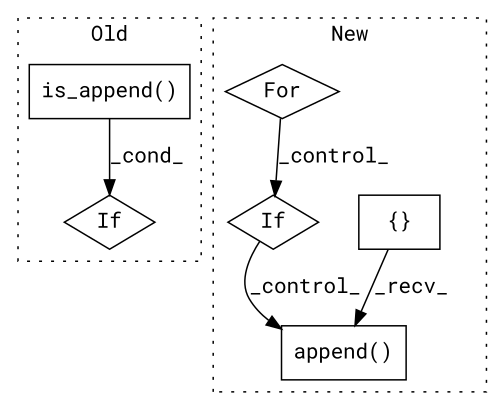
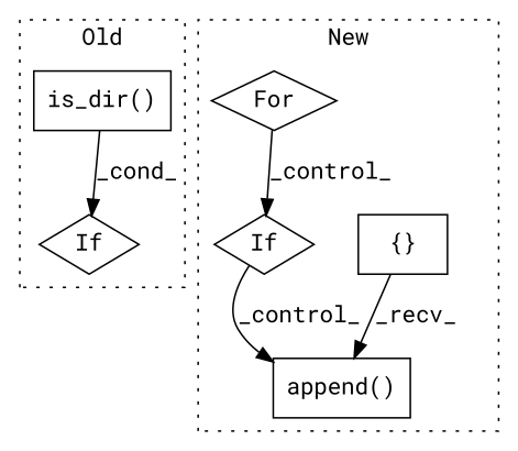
  digraph {
    fontname="Roboto Mono"
    node [a=75 s=4939 shape=box fontname="Roboto Mono"]
    edge [fontname="Roboto Mono"]
-   n1 [l=10 label="is_append()"]
+   n1 [l=10 label="is_dir()"]
    n2 [a=96 l=41 label=If shape=diamond]
    n3 [l="13,1" label="append()" s="7824,7845"]
    n4 [a=96 l=3 label=If s=7753 shape=diamond]
    n5 [a=59 l="2,1" label="{}" s="7572,7572"]
    n6 [a=107 l="4,6" label=For s="7645,7693" shape=diamond]
    subgraph cluster_1 {
      label=Old
      style=dotted
      n1
      n2
    }
    subgraph cluster_2 {
      label=New
      style=dotted
      n3
      n4
      n5
      n6
    }
    n1 -> n2 [label=_cond_]
    n4 -> n3 [label=_control_]
    n5 -> n3 [label=_recv_]
    n6 -> n4 [label=_control_]
  }
